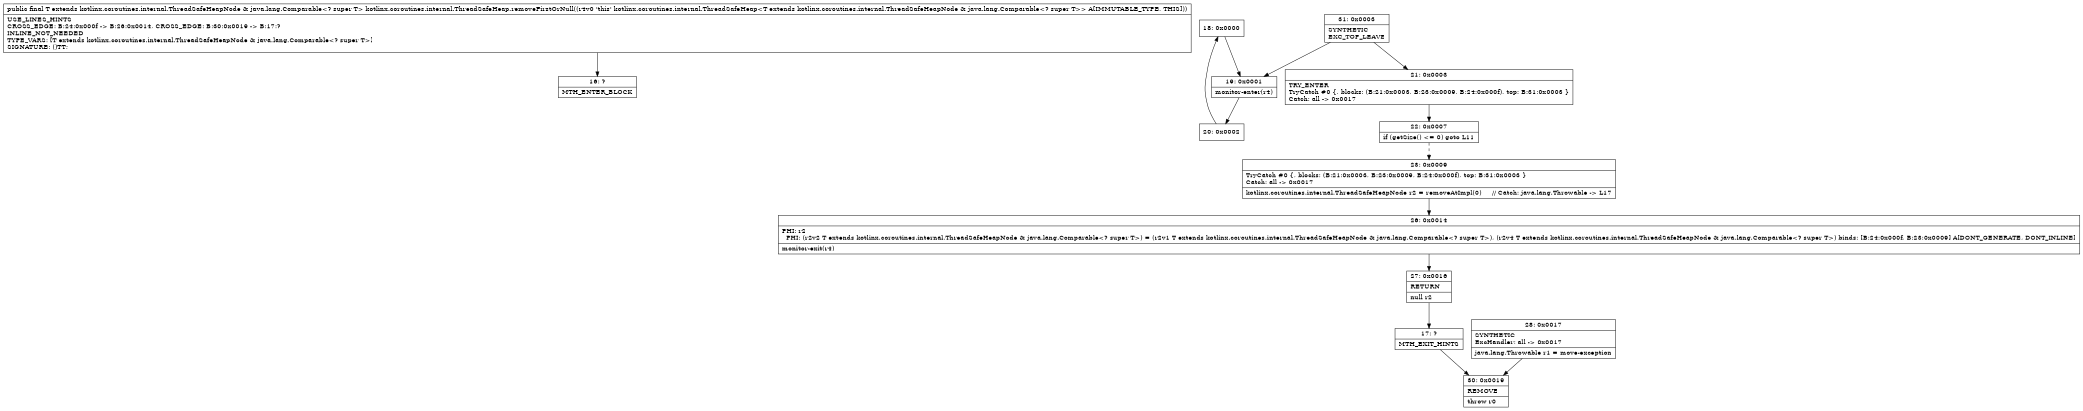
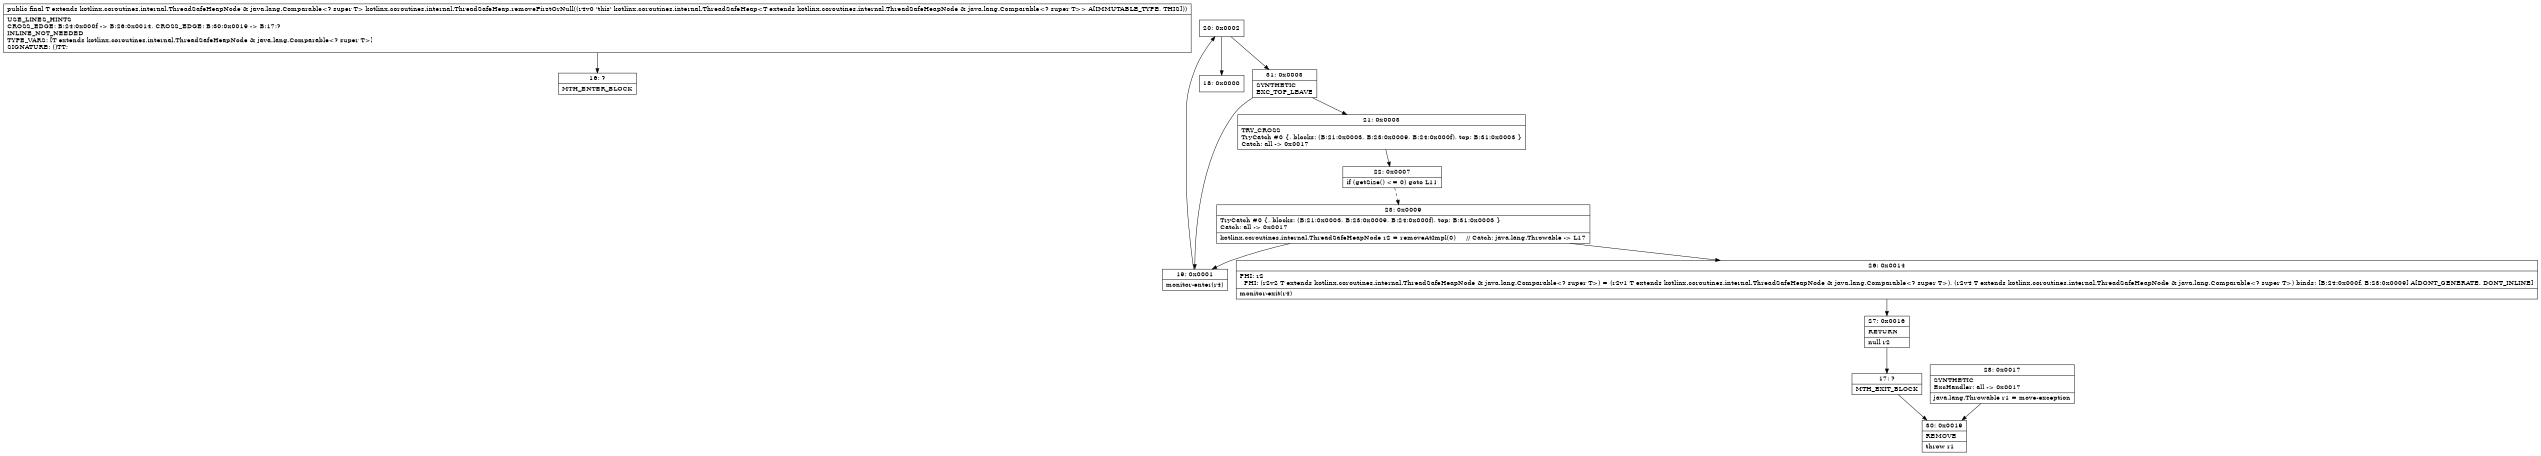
  digraph {
    node [shape=record]
    n1 [label="{16\:\ ?|MTH_ENTER_BLOCK\l}"]
    n2 [label="{18\:\ 0x0000}"]
    n3 [label="{19\:\ 0x0001|monitor\-enter(r4)\l}"]
    n4 [label="{20\:\ 0x0002}"]
    n5 [label="{31\:\ 0x0003|SYNTHETIC\lEXC_TOP_LEAVE\l}"]
-   n6 [label="{21\:\ 0x0003|TRY_ENTER\lTryCatch #0 \{, blocks: (B:21:0x0003, B:23:0x0009, B:24:0x000f), top: B:31:0x0003 \}\lCatch: all \-\> 0x0017\l}"]
+   n6 [label="{21\:\ 0x0003|TRY_CROSS\lTryCatch #0 \{, blocks: (B:21:0x0003, B:23:0x0009, B:24:0x000f), top: B:31:0x0003 \}\lCatch: all \-\> 0x0017\l}"]
    n7 [label="{22\:\ 0x0007|if (getSize() \<= 0) goto L11\l}"]
    n8 [label="{28\:\ 0x0017|SYNTHETIC\lExcHandler: all \-\> 0x0017\l|java.lang.Throwable r1 = move\-exception\l}"]
-   n9 [label="{30\:\ 0x0019|REMOVE\l|throw r0\l}"]
+   n9 [label="{30\:\ 0x0019|REMOVE\l|throw r1\l}"]
    n10 [label="{23\:\ 0x0009|TryCatch #0 \{, blocks: (B:21:0x0003, B:23:0x0009, B:24:0x000f), top: B:31:0x0003 \}\lCatch: all \-\> 0x0017\l|kotlinx.coroutines.internal.ThreadSafeHeapNode r2 = removeAtImpl(0)     \/\/ Catch: java.lang.Throwable \-\> L17\l}"]
    n11 [label="{26\:\ 0x0014|PHI: r2 \l  PHI: (r2v2 T extends kotlinx.coroutines.internal.ThreadSafeHeapNode & java.lang.Comparable\<? super T\>) = (r2v1 T extends kotlinx.coroutines.internal.ThreadSafeHeapNode & java.lang.Comparable\<? super T\>), (r2v4 T extends kotlinx.coroutines.internal.ThreadSafeHeapNode & java.lang.Comparable\<? super T\>) binds: [B:24:0x000f, B:23:0x0009] A[DONT_GENERATE, DONT_INLINE]\l|monitor\-exit(r4)\l}"]
    n12 [label="{27\:\ 0x0016|RETURN\l|null r2\l}"]
-   n13 [label="{17\:\ ?|MTH_EXIT_HINTS\l}"]
+   n13 [label="{17\:\ ?|MTH_EXIT_BLOCK\l}"]
    n14 [label="{public final T extends kotlinx.coroutines.internal.ThreadSafeHeapNode & java.lang.Comparable\<? super T\> kotlinx.coroutines.internal.ThreadSafeHeap.removeFirstOrNull((r4v0 'this' kotlinx.coroutines.internal.ThreadSafeHeap\<T extends kotlinx.coroutines.internal.ThreadSafeHeapNode & java.lang.Comparable\<? super T\>\> A[IMMUTABLE_TYPE, THIS]))  | USE_LINES_HINTS\lCROSS_EDGE: B:24:0x000f \-\> B:26:0x0014, CROSS_EDGE: B:30:0x0019 \-\> B:17:?\lINLINE_NOT_NEEDED\lTYPE_VARS: [T extends kotlinx.coroutines.internal.ThreadSafeHeapNode & java.lang.Comparable\<? super T\>]\lSIGNATURE: ()TT;\l}"]
-   n2 -> n3
+   n10 -> n3
    n3 -> n4
    n4 -> n2
+   n4 -> n5
    n5 -> n3
    n5 -> n6
    n6 -> n7
    n7 -> n10 [style=dashed]
    n8 -> n9
    n10 -> n11
    n11 -> n12
    n12 -> n13
    n13 -> n9
    n14 -> n1
  }
